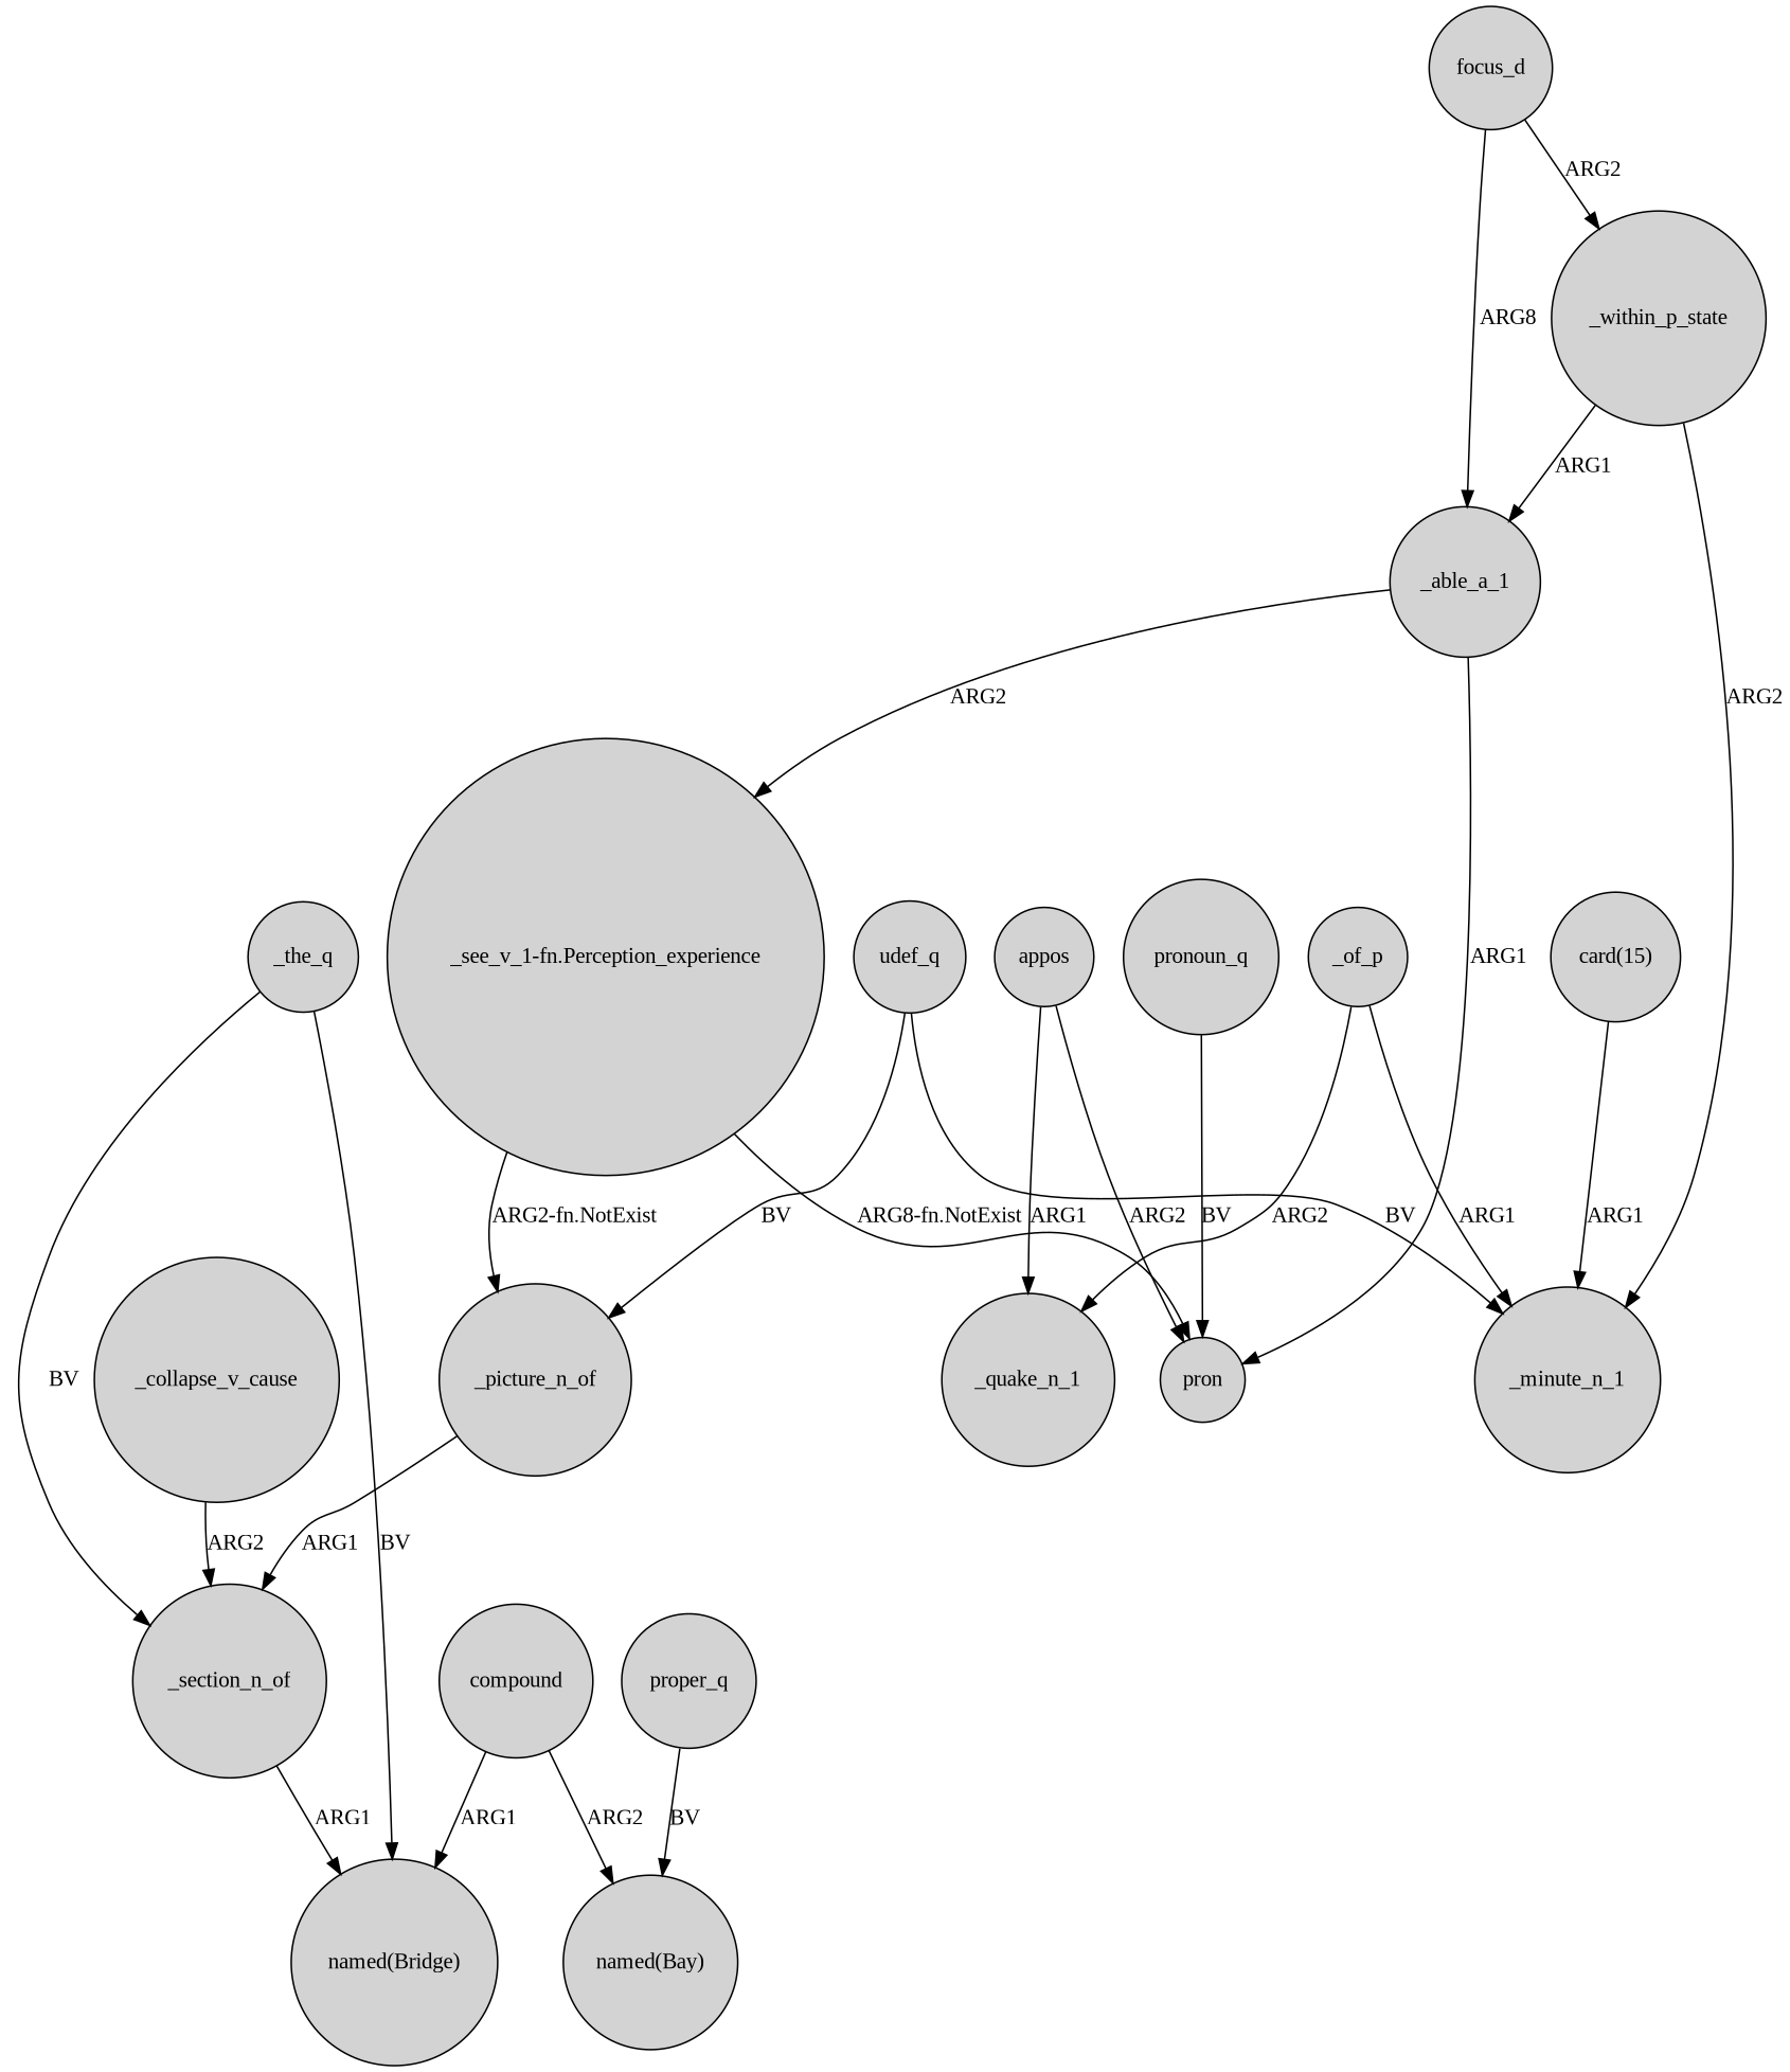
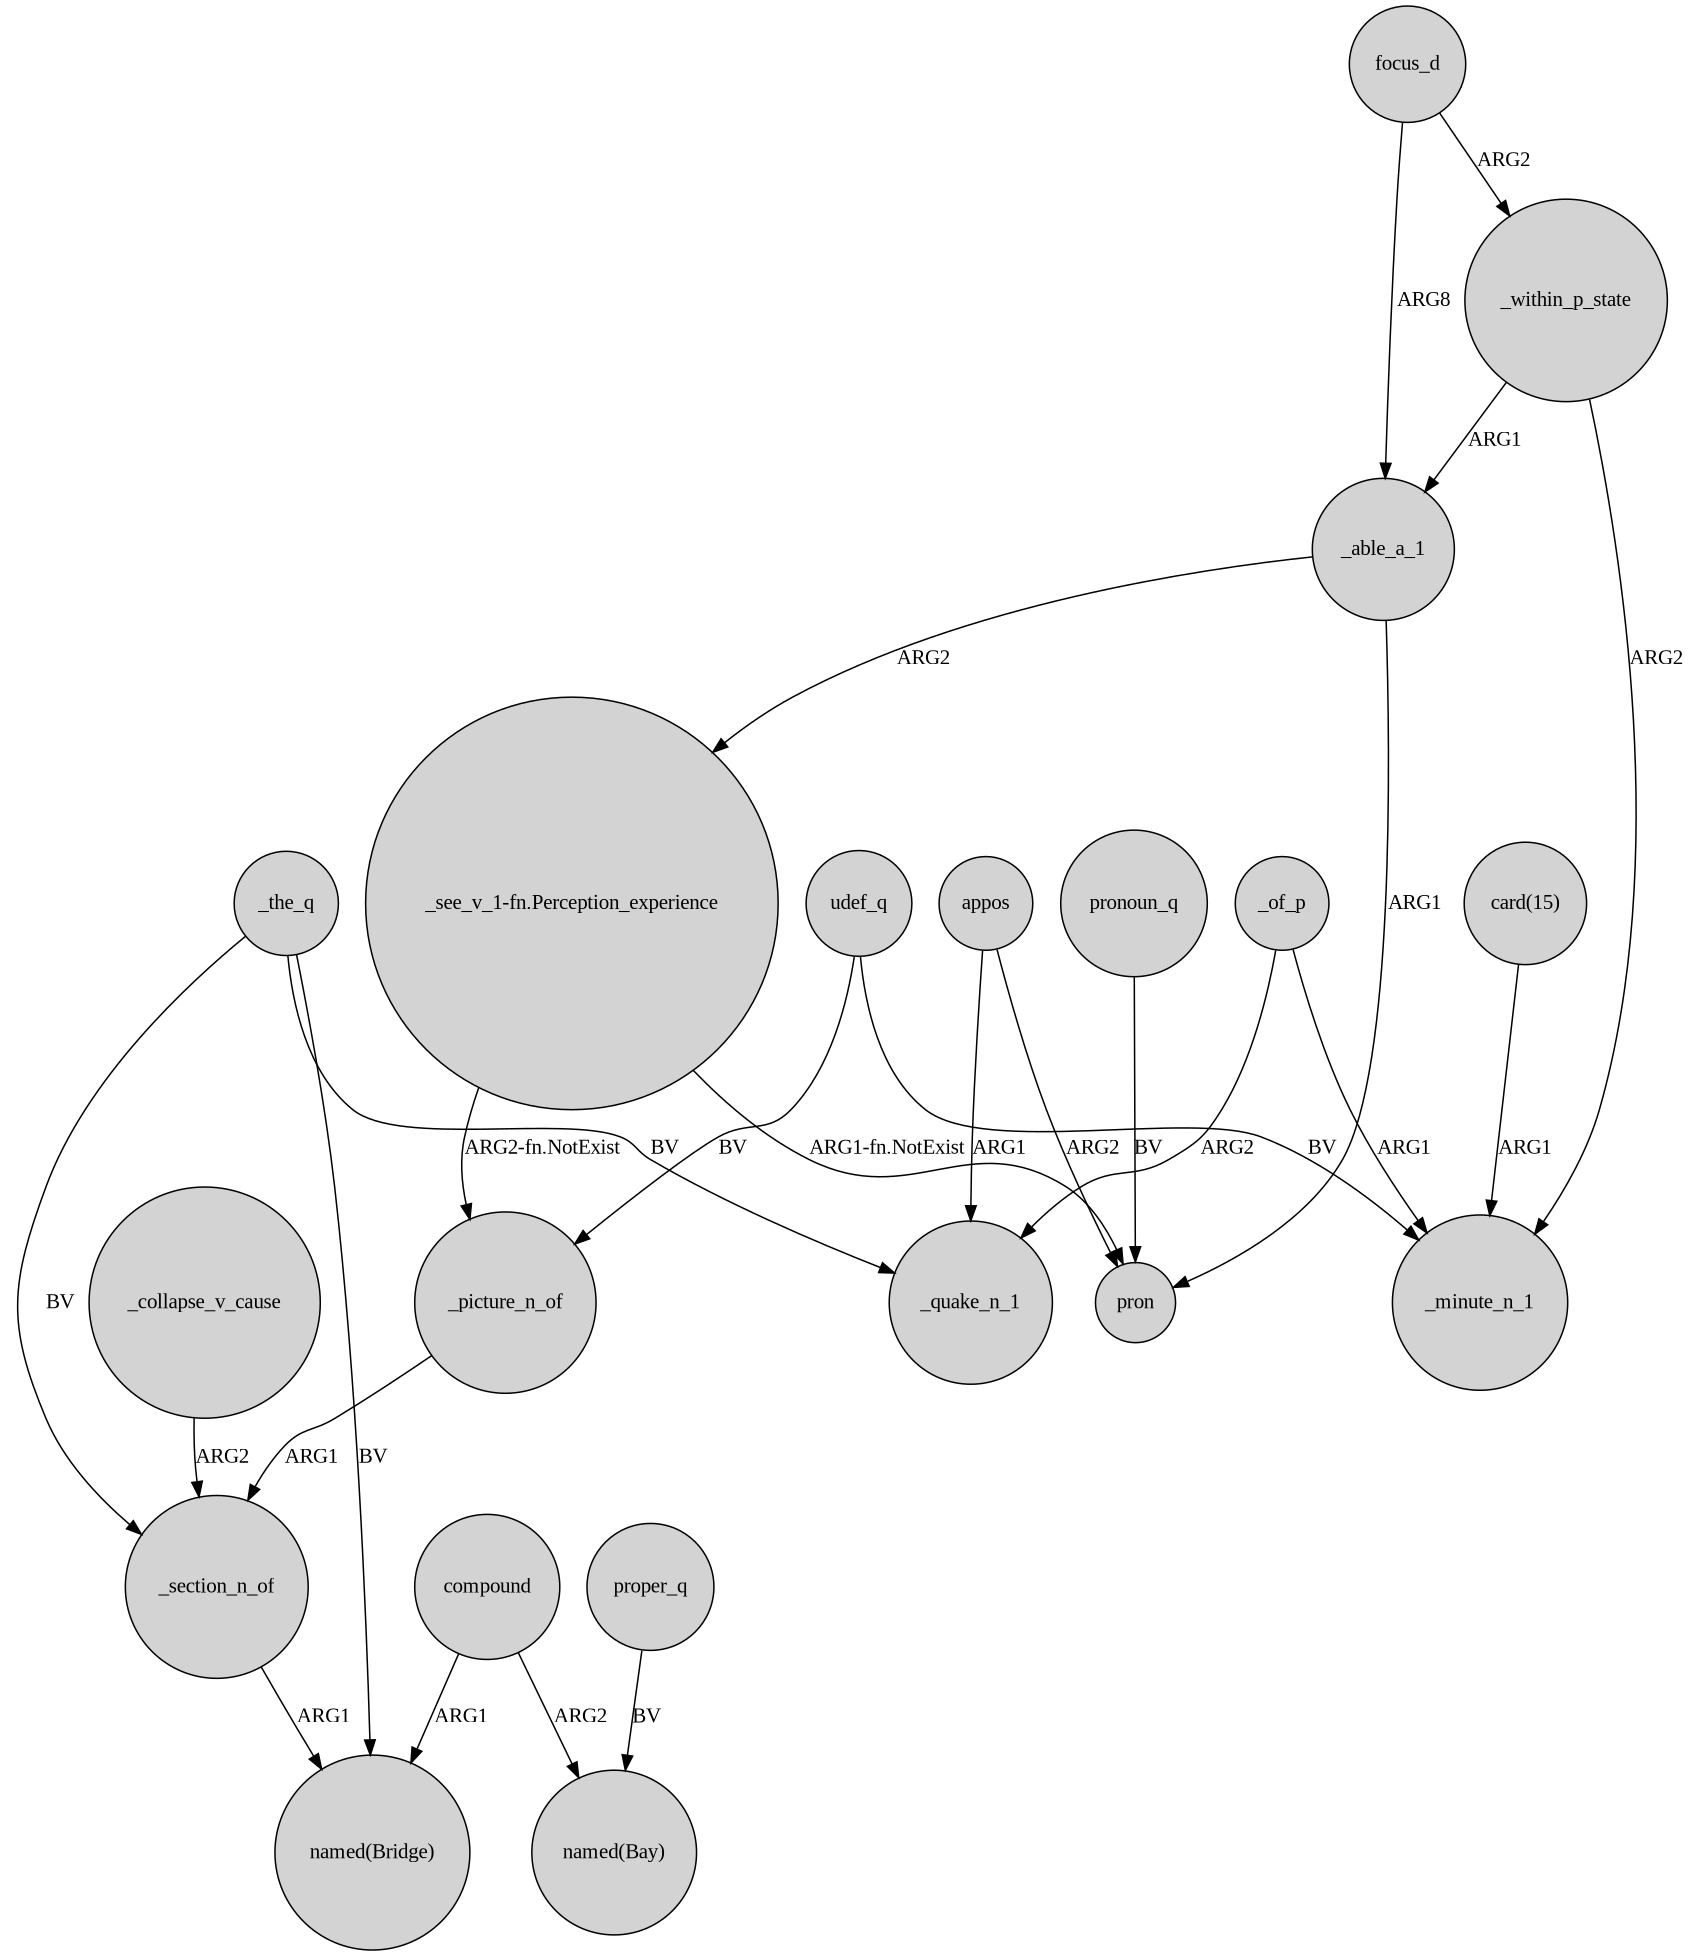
  digraph {
    fontname="Liberation Serif"
    node [fontname="Liberation Serif" shape=circle style=filled]
    edge [fontname="Liberation Serif"]
    _collapse_v_cause
    _section_n_of
    "named(Bridge)"
    _able_a_1
    "_see_v_1-fn.Perception_experience"
    pron
    _picture_n_of
    appos
    _quake_n_1
    proper_q
    "named(Bay)"
    _the_q
    "card(15)"
    _minute_n_1
    _within_p_state
    pronoun_q
    focus_d
    _of_p
    udef_q
    compound
    _collapse_v_cause -> _section_n_of [label=ARG2]
    _section_n_of -> "named(Bridge)" [label=ARG1]
    _able_a_1 -> "_see_v_1-fn.Perception_experience" [label=ARG2]
    _able_a_1 -> pron [label=ARG1]
-   "_see_v_1-fn.Perception_experience" -> pron [label="ARG8-fn.NotExist"]
+   "_see_v_1-fn.Perception_experience" -> pron [label="ARG1-fn.NotExist"]
    "_see_v_1-fn.Perception_experience" -> _picture_n_of [label="ARG2-fn.NotExist"]
    _picture_n_of -> _section_n_of [label=ARG1]
    appos -> pron [label=ARG2]
    appos -> _quake_n_1 [label=ARG1]
    proper_q -> "named(Bay)" [label=BV]
    _the_q -> _section_n_of [label=BV]
    _the_q -> "named(Bridge)" [label=BV]
+   _the_q -> _quake_n_1 [label=BV]
    "card(15)" -> _minute_n_1 [label=ARG1]
    _within_p_state -> _able_a_1 [label=ARG1]
    _within_p_state -> _minute_n_1 [label=ARG2]
    pronoun_q -> pron [label=BV]
    focus_d -> _able_a_1 [label=ARG8]
    focus_d -> _within_p_state [label=ARG2]
    _of_p -> _quake_n_1 [label=ARG2]
    _of_p -> _minute_n_1 [label=ARG1]
    udef_q -> _picture_n_of [label=BV]
    udef_q -> _minute_n_1 [label=BV]
    compound -> "named(Bridge)" [label=ARG1]
    compound -> "named(Bay)" [label=ARG2]
  }
